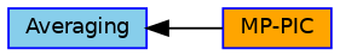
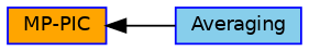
  digraph {
    rankdir=LR
    node [color=blue fontname=Helvetica fontsize=10 shape=box style=filled]
    n1 [fillcolor=skyblue fontcolor=black height=0.2 label=Averaging width=0.4]
    n2 [fillcolor=orange height=0.2 label="MP-PIC" width=0.4]
-   n1 -> n2 [dir=back fontname=Helvetica fontsize=10 labelfontname=Helvetica labelfontsize=10 shape=plaintext style=solid]
+   n2 -> n1 [dir=back fontname=Helvetica fontsize=10 labelfontname=Helvetica labelfontsize=10 shape=plaintext style=solid]
  }
